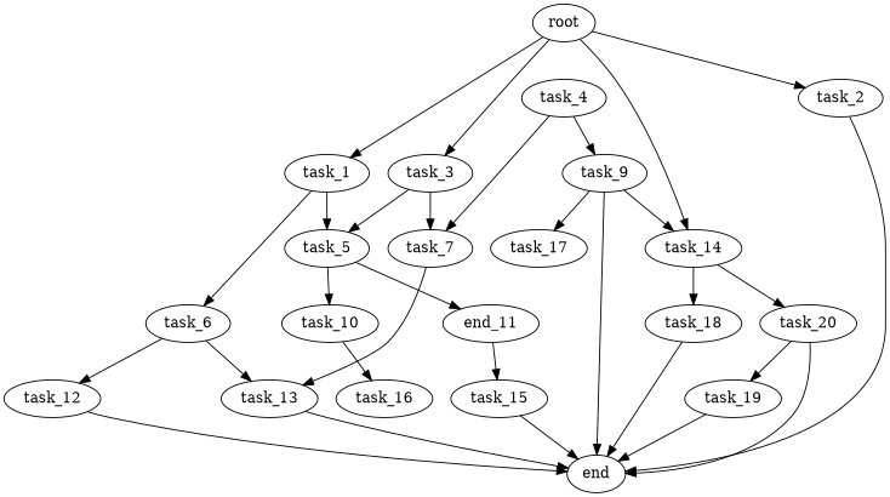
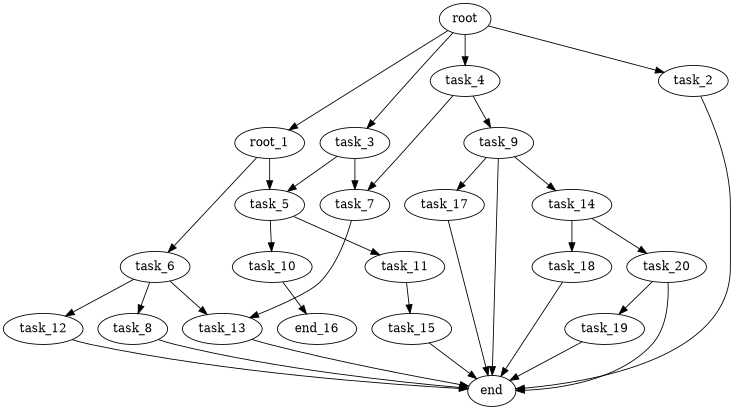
  digraph {
    fontname="DejaVu Serif"
    node [fontname="DejaVu Serif"]
    edge [fontname="DejaVu Serif"]
    root
-   task_1
+   task_1 [label=root_1]
    task_2
    task_3
    task_4
    task_5
    task_6
    end
    task_7
    task_9
    task_10
-   task_11 [label=end_11]
+   task_11
+   task_8
    task_12
    task_13
    task_14
    task_17
-   task_16
+   task_16 [label=end_16]
    task_15
    task_18
    task_20
    task_19
    root -> task_1
    root -> task_2
    root -> task_3
-   root -> task_14
+   root -> task_4
    task_1 -> task_5
    task_1 -> task_6
    task_2 -> end
    task_3 -> task_5
    task_3 -> task_7
    task_4 -> task_7
    task_4 -> task_9
    task_5 -> task_10
    task_5 -> task_11
+   task_6 -> task_8
    task_6 -> task_12
    task_6 -> task_13
    task_7 -> task_13
    task_9 -> end
    task_9 -> task_14
    task_9 -> task_17
    task_10 -> task_16
    task_11 -> task_15
+   task_8 -> end
    task_12 -> end
    task_13 -> end
    task_14 -> task_18
    task_14 -> task_20
+   task_17 -> end
    task_15 -> end
    task_18 -> end
    task_20 -> end
    task_20 -> task_19
    task_19 -> end
  }
